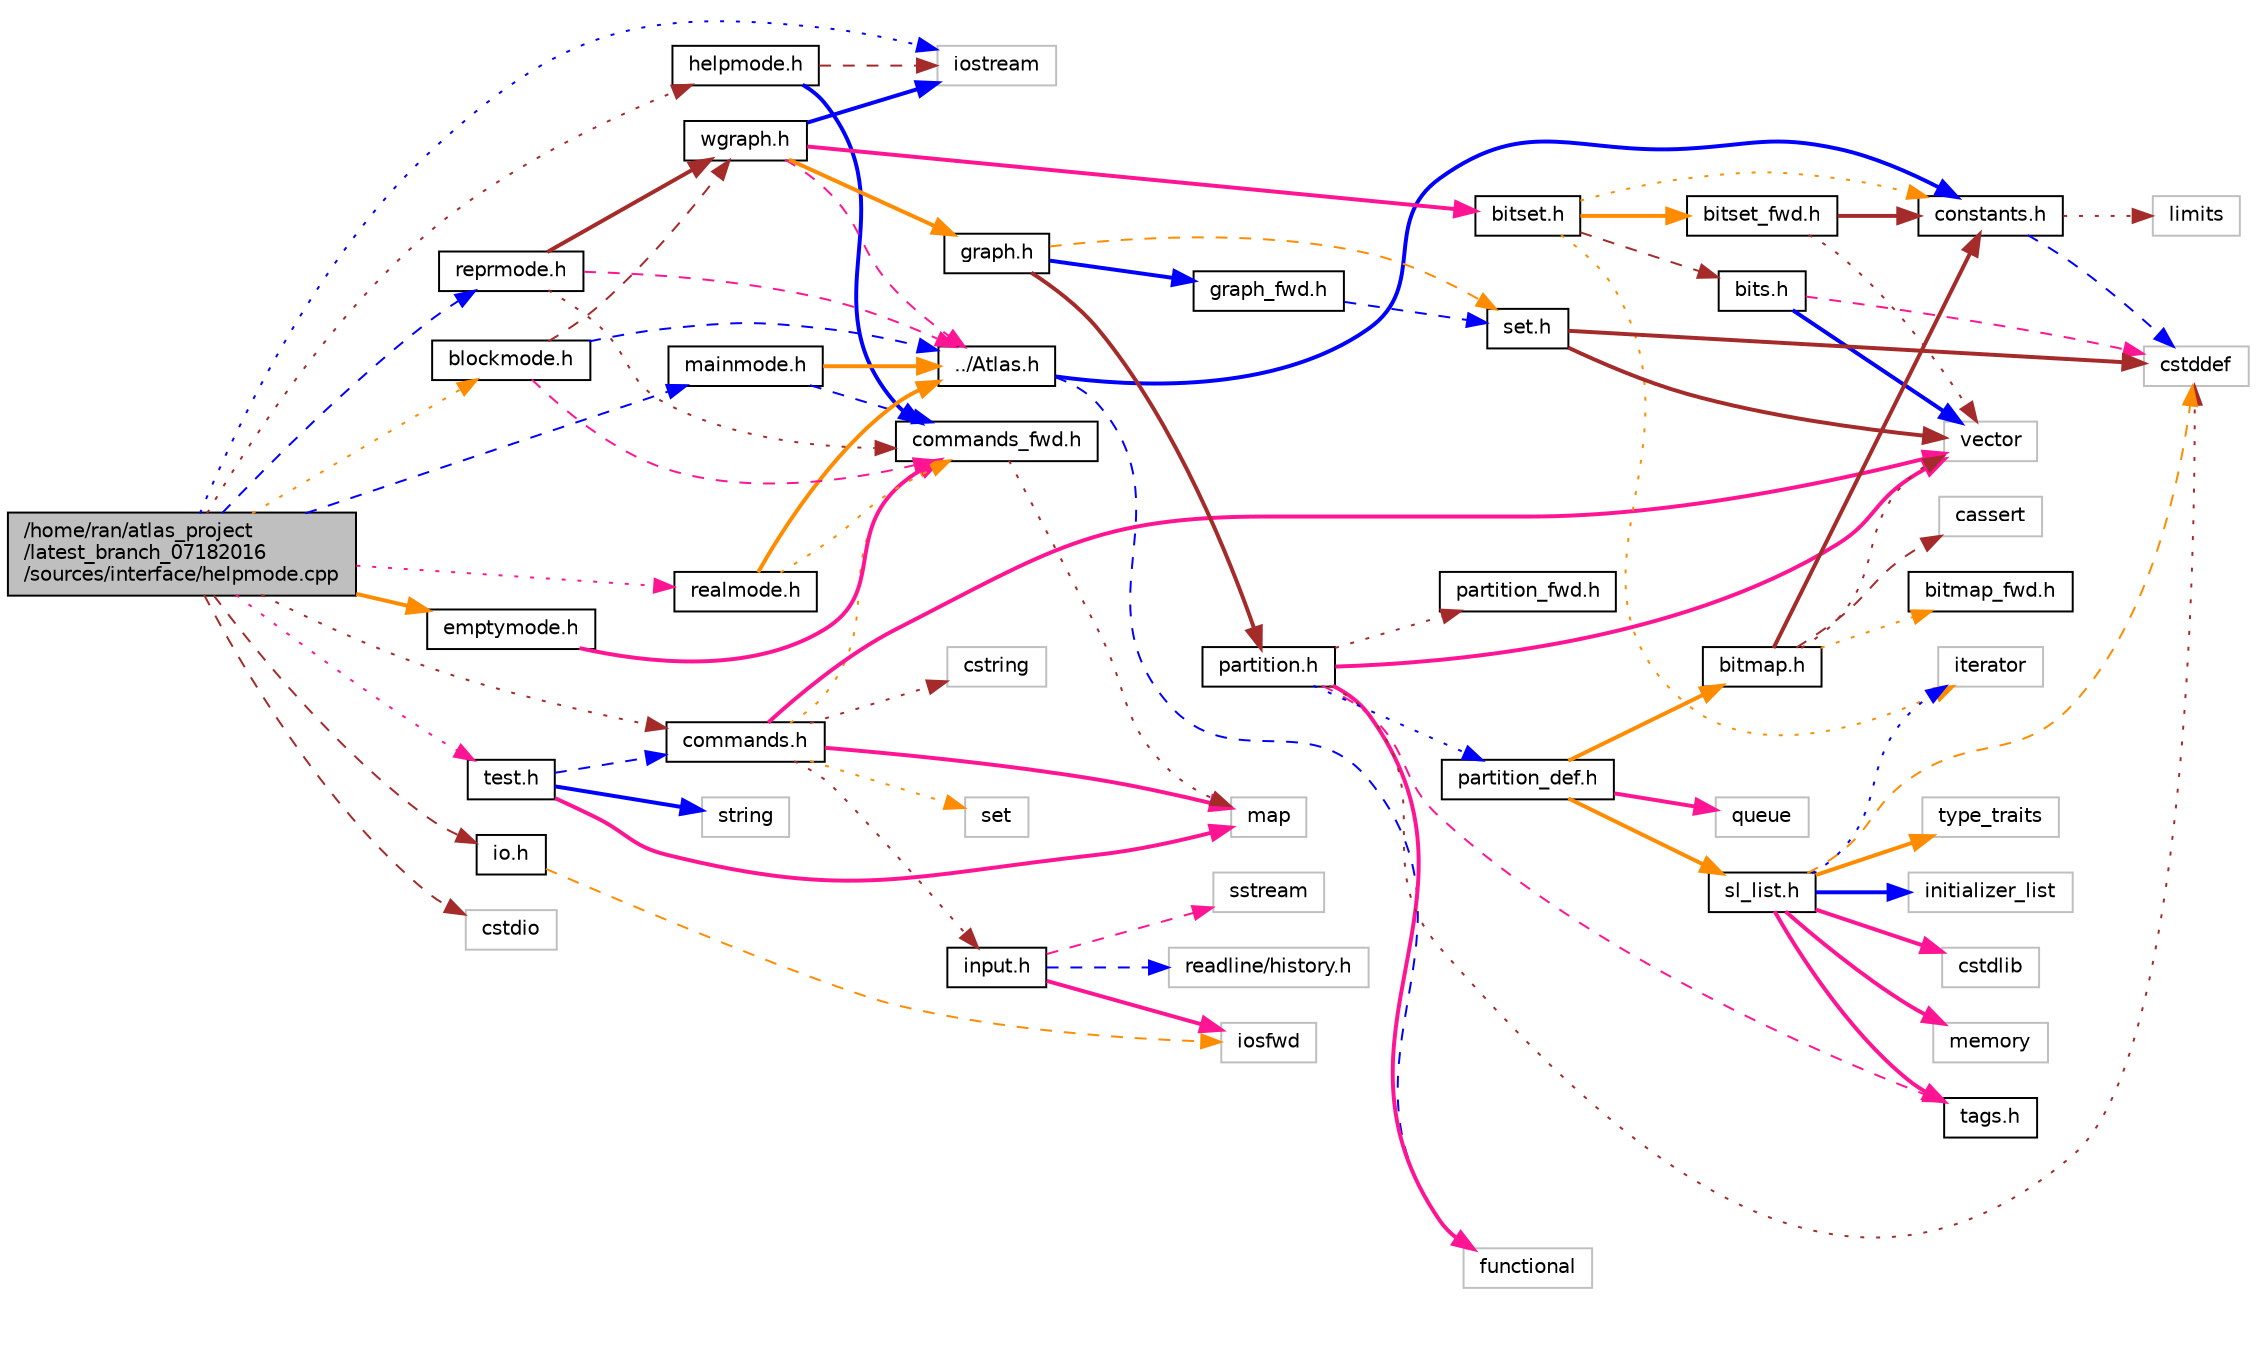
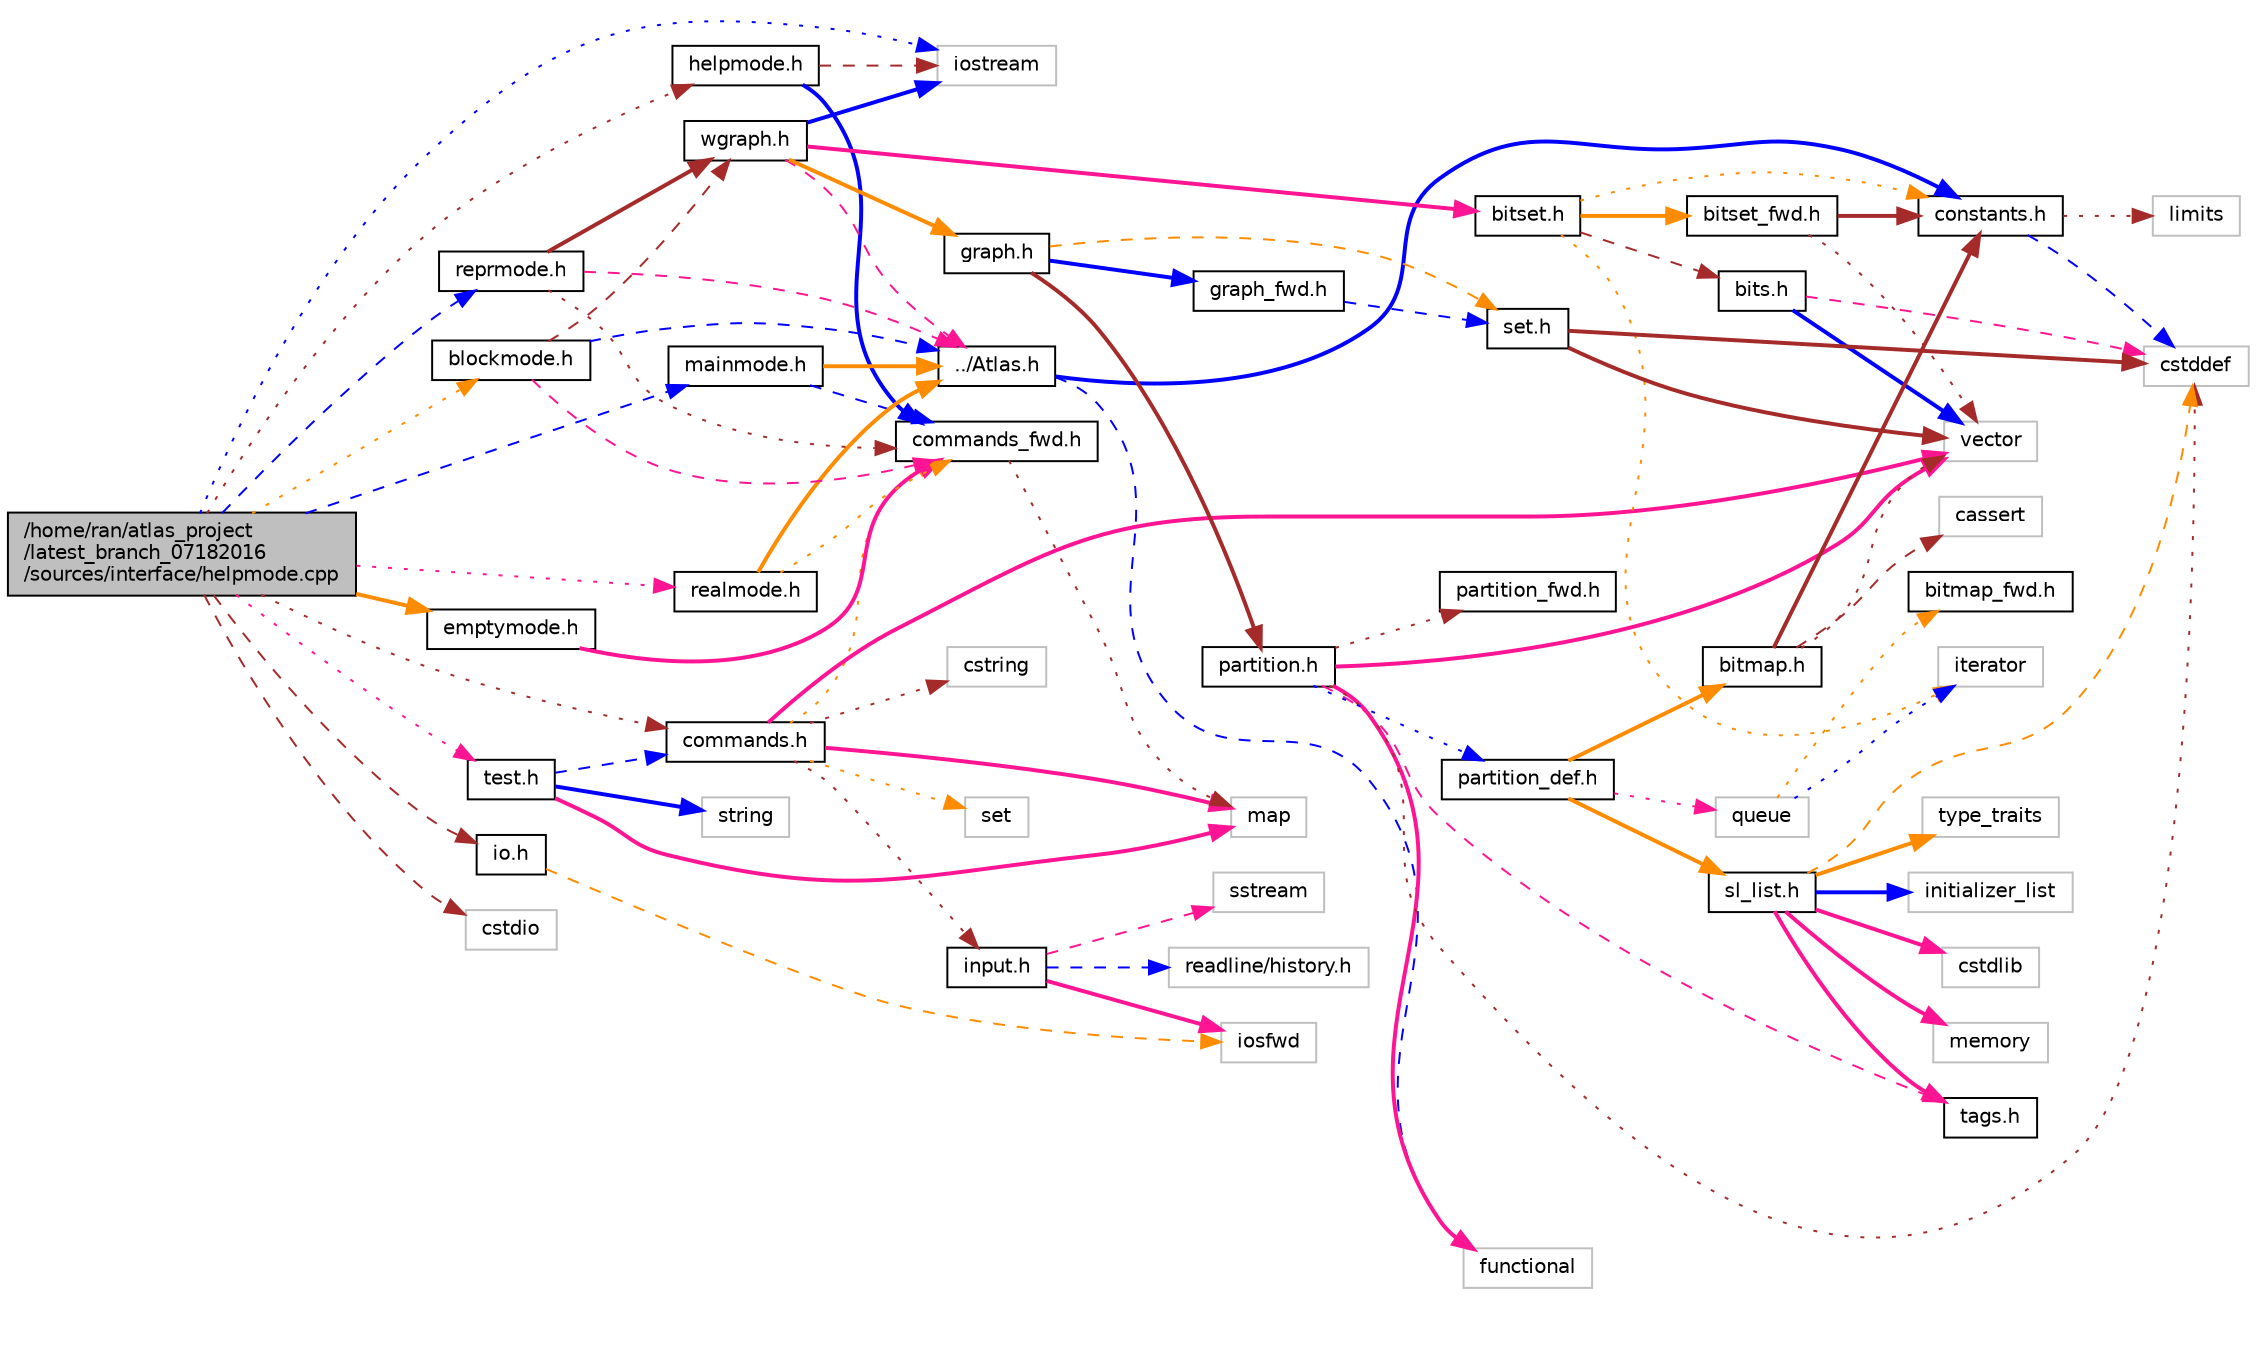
  digraph {
    fontname="DejaVu Sans"
    rankdir=LR
    node [color=black fillcolor=white fontname="DejaVu Sans" fontsize=10 shape=record style=filled]
    edge [color=brown fontname="DejaVu Sans" fontsize=10 labelfontname=Helvetica labelfontsize=10 style=bold]
    n1 [fillcolor=grey75 fontcolor=black height=0.2 label="/home/ran/atlas_project\l/latest_branch_07182016\l/sources/interface/helpmode.cpp" width=0.4]
    n2 [height=0.2 label="helpmode.h" width=0.4]
    n3 [color=grey75 height=0.2 label=iostream width=0.4]
    n4 [color=grey75 height=0.2 label=cstdio width=0.4]
    n5 [height=0.2 label="commands.h" width=0.4]
    n6 [height=0.2 label="emptymode.h" width=0.4]
    n7 [height=0.2 label="io.h" width=0.4]
    n8 [height=0.2 label="mainmode.h" width=0.4]
    n9 [height=0.2 label="realmode.h" width=0.4]
    n10 [height=0.2 label="blockmode.h" width=0.4]
    n11 [height=0.2 label="reprmode.h" width=0.4]
    n12 [height=0.2 label="test.h" width=0.4]
    n13 [height=0.2 label="commands_fwd.h" width=0.4]
    n14 [color=grey75 height=0.2 label=map width=0.4]
    n15 [color=grey75 height=0.2 label=set width=0.4]
    n16 [color=grey75 height=0.2 label=vector width=0.4]
    n17 [color=grey75 height=0.2 label=cstring width=0.4]
    n18 [height=0.2 label="input.h" width=0.4]
    n19 [color=grey75 height=0.2 label=iosfwd width=0.4]
    n20 [height=0.2 label="../Atlas.h" width=0.4]
    n21 [height=0.2 label="wgraph.h" width=0.4]
    n22 [color=grey75 height=0.2 label=string width=0.4]
    n23 [color=grey75 height=0.2 label=sstream width=0.4]
    n24 [color=grey75 height=0.2 label="readline/history.h" width=0.4]
    n25 [color=grey75 height=0.2 label=functional width=0.4]
    n26 [height=0.2 label="constants.h" width=0.4]
    n27 [color=grey75 height=0.2 label=cstddef width=0.4]
    n28 [color=grey75 height=0.2 label=limits width=0.4]
    n29 [height=0.2 label="bitset.h" width=0.4]
    n30 [height=0.2 label="graph.h" width=0.4]
    n31 [height=0.2 label="bitset_fwd.h" width=0.4]
    n32 [color=grey75 height=0.2 label=iterator width=0.4]
    n33 [height=0.2 label="bits.h" width=0.4]
    n34 [height=0.2 label="graph_fwd.h" width=0.4]
    n35 [height=0.2 label="set.h" width=0.4]
    n36 [height=0.2 label="partition.h" width=0.4]
    n37 [height=0.2 label="partition_fwd.h" width=0.4]
    n38 [height=0.2 label="tags.h" width=0.4]
    n39 [height=0.2 label="partition_def.h" width=0.4]
    n40 [color=grey75 height=0.2 label=queue width=0.4]
    n41 [height=0.2 label="bitmap.h" width=0.4]
    n42 [height=0.2 label="sl_list.h" width=0.4]
    n43 [color=grey75 height=0.2 label=cassert width=0.4]
    n44 [height=0.2 label="bitmap_fwd.h" width=0.4]
    n45 [color=grey75 height=0.2 label=cstdlib width=0.4]
    n46 [color=grey75 height=0.2 label=memory width=0.4]
    n47 [color=grey75 height=0.2 label=type_traits width=0.4]
    n48 [color=grey75 height=0.2 label=initializer_list width=0.4]
    n1 -> n2 [style=dotted]
    n1 -> n3 [color=blue style=dotted]
    n1 -> n4 [style=dashed]
    n1 -> n5 [style=dotted]
    n1 -> n6 [color=darkorange]
    n1 -> n7 [style=dashed]
    n1 -> n8 [color=blue style=dashed]
    n1 -> n9 [color=deeppink style=dotted]
    n1 -> n10 [color=darkorange style=dotted]
    n1 -> n11 [color=blue style=dashed]
    n1 -> n12 [color=deeppink style=dotted]
    n2 -> n3 [style=dashed]
    n2 -> n13 [color=blue]
    n5 -> n13 [color=darkorange style=dotted]
    n5 -> n14 [color=deeppink]
    n5 -> n15 [color=darkorange style=dotted]
    n5 -> n16 [color=deeppink]
    n5 -> n17 [style=dotted]
    n5 -> n18 [style=dotted]
    n6 -> n13 [color=deeppink]
    n7 -> n19 [color=darkorange style=dashed]
    n8 -> n13 [color=blue style=dashed]
    n8 -> n20 [color=darkorange]
    n9 -> n13 [color=darkorange style=dotted]
    n9 -> n20 [color=darkorange]
    n10 -> n13 [color=deeppink style=dashed]
    n10 -> n20 [color=blue style=dashed]
    n10 -> n21 [style=dashed]
    n11 -> n13 [style=dotted]
    n11 -> n20 [color=deeppink style=dashed]
    n11 -> n21
    n12 -> n5 [color=blue style=dashed]
    n12 -> n14 [color=deeppink]
    n12 -> n22 [color=blue]
    n13 -> n14 [style=dotted]
    n18 -> n19 [color=deeppink]
    n18 -> n23 [color=deeppink style=dashed]
    n18 -> n24 [color=blue style=dashed]
    n20 -> n25 [color=blue style=dashed]
    n20 -> n26 [color=blue]
    n21 -> n3 [color=blue]
    n21 -> n20 [color=deeppink style=dashed]
    n21 -> n29 [color=deeppink]
    n21 -> n30 [color=darkorange]
    n26 -> n27 [color=blue style=dashed]
    n26 -> n28 [style=dotted]
    n29 -> n26 [color=darkorange style=dotted]
    n29 -> n31 [color=darkorange]
    n29 -> n32 [color=darkorange style=dotted]
    n29 -> n33 [style=dashed]
    n30 -> n34 [color=blue]
    n30 -> n35 [color=darkorange style=dashed]
    n30 -> n36
    n31 -> n16 [style=dotted]
    n31 -> n26
    n33 -> n16 [color=blue]
    n33 -> n27 [color=deeppink style=dashed]
    n34 -> n35 [color=blue style=dashed]
    n35 -> n16
    n35 -> n27
    n36 -> n16 [color=deeppink]
    n36 -> n25 [color=deeppink]
    n36 -> n27 [style=dotted]
    n36 -> n37 [style=dotted]
    n36 -> n38 [color=deeppink style=dashed]
    n36 -> n39 [color=blue style=dotted]
-   n39 -> n40 [color=deeppink]
+   n39 -> n40 [color=deeppink style=dotted]
    n39 -> n41 [color=darkorange]
    n39 -> n42 [color=darkorange]
    n41 -> n16 [style=dotted]
    n41 -> n26
    n41 -> n43 [style=dashed]
-   n41 -> n44 [color=darkorange style=dotted]
+   n40 -> n44 [color=darkorange style=dotted]
    n42 -> n27 [color=darkorange style=dashed]
-   n42 -> n32 [color=blue style=dotted]
+   n40 -> n32 [color=blue style=dotted]
    n42 -> n38 [color=deeppink]
    n42 -> n45 [color=deeppink]
    n42 -> n46 [color=deeppink]
    n42 -> n47 [color=darkorange]
    n42 -> n48 [color=blue]
  }
